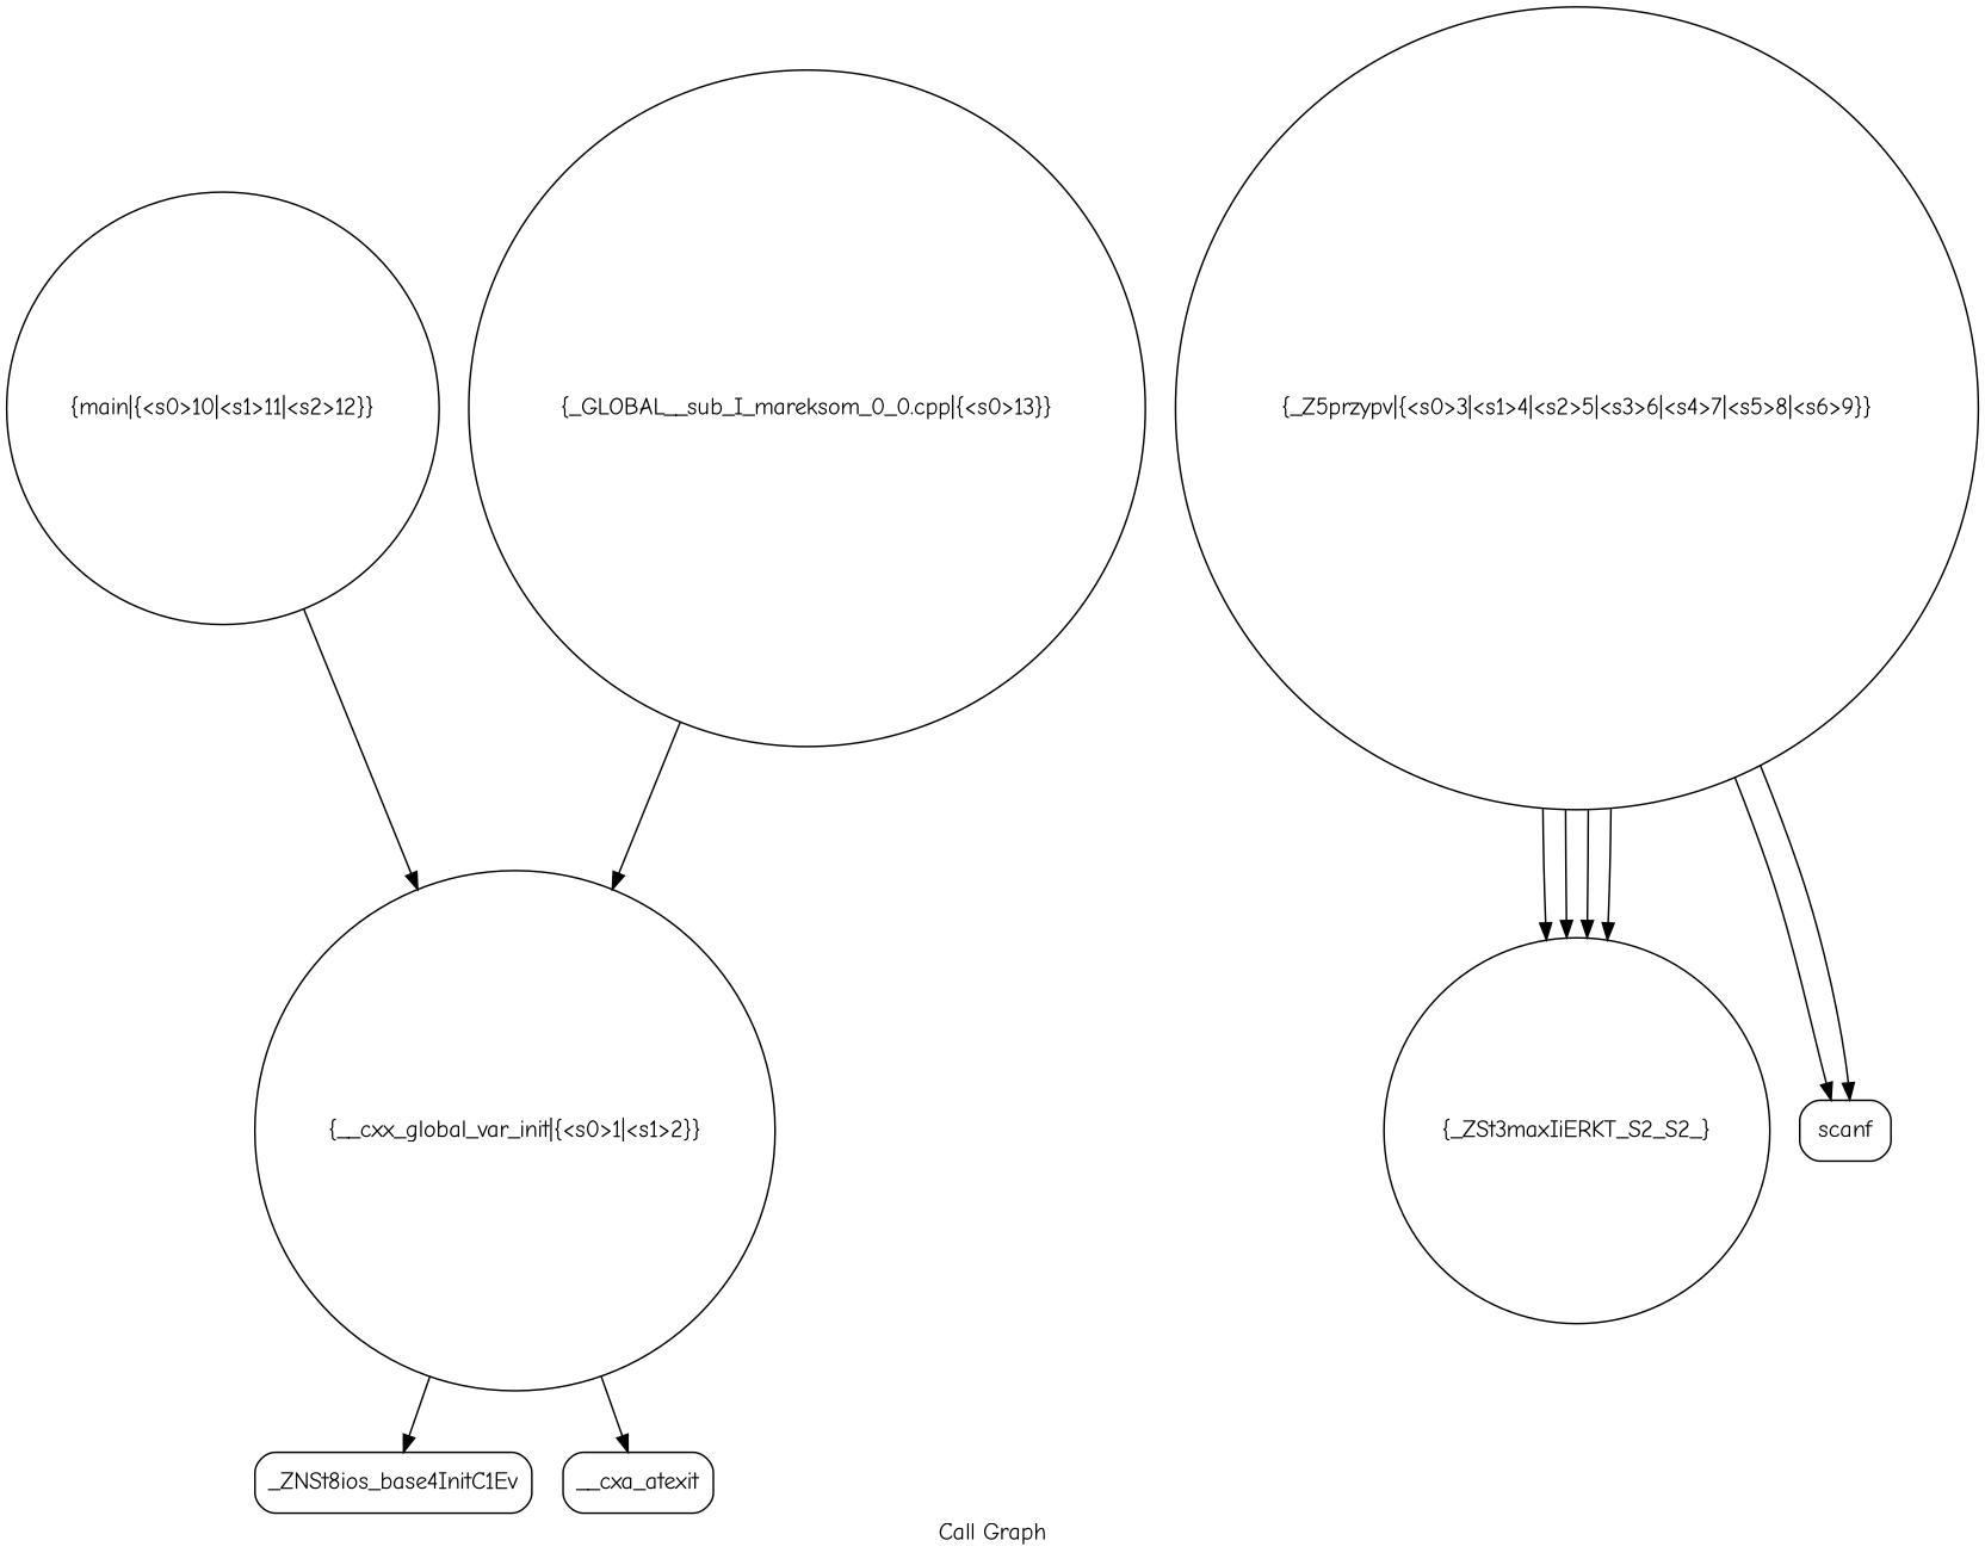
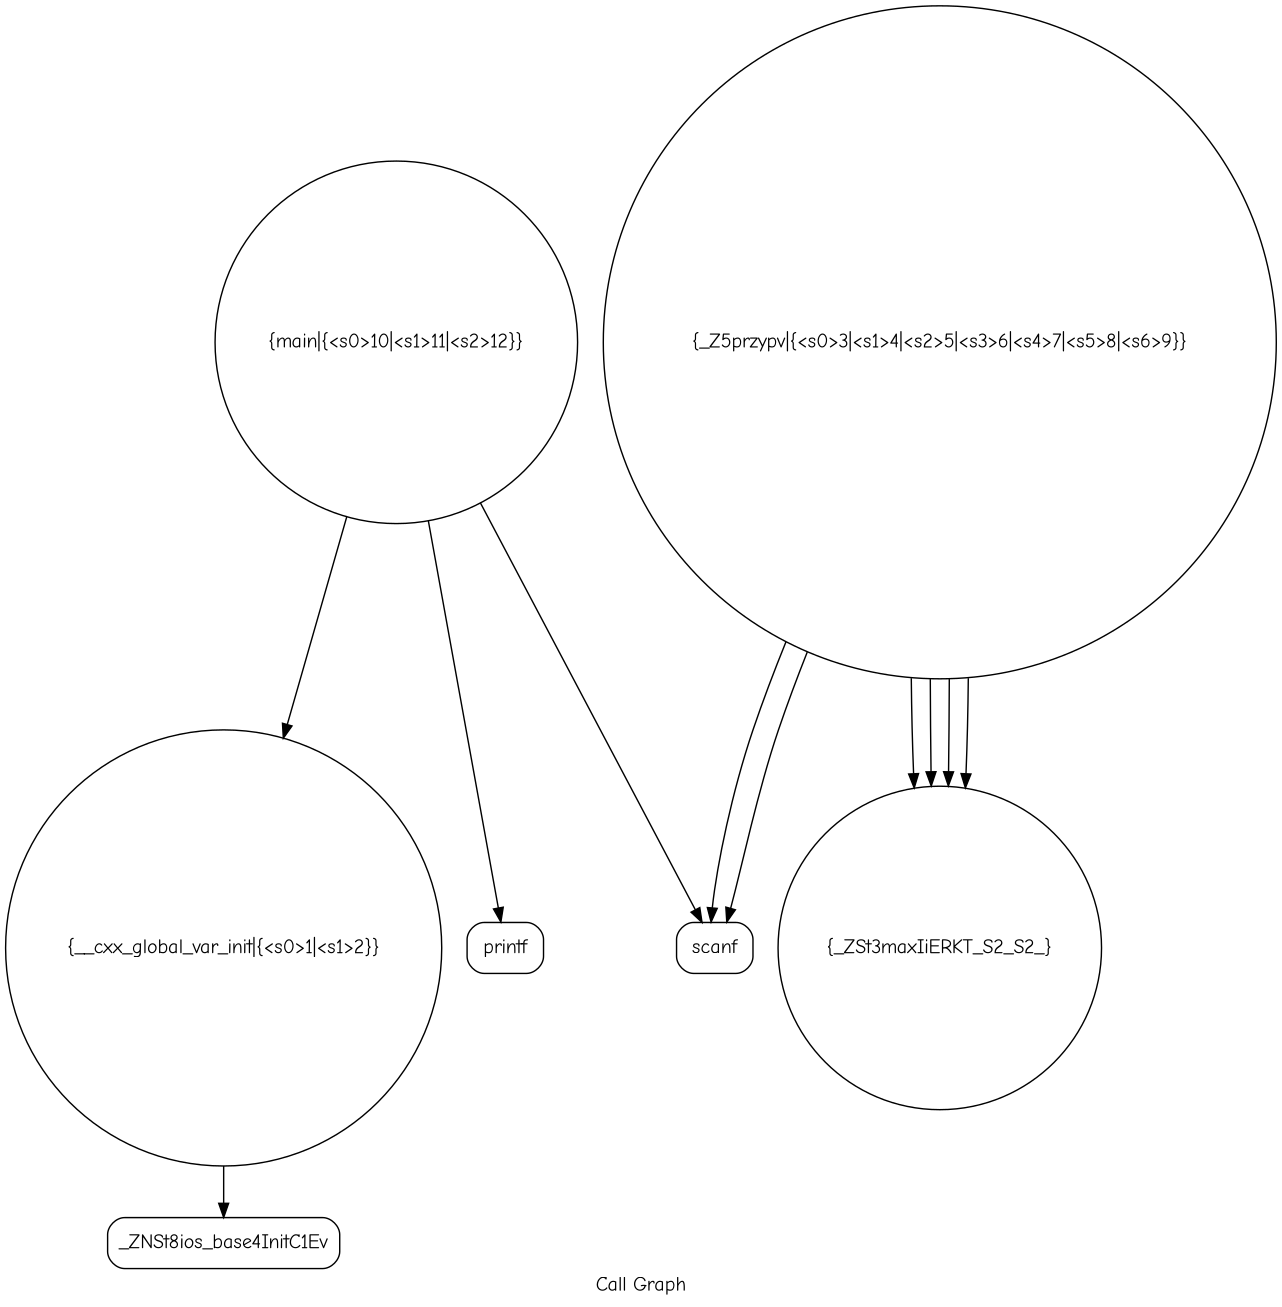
  digraph {
    fontname="Comic Neue"
    label="Call Graph"
    node [fontname="Comic Neue" shape=circle]
    edge [color=black fontname="Comic Neue" tailport=s0]
    n1 [label="{__cxx_global_var_init|{<s0>1|<s1>2}}"]
    n2 [label="{_ZNSt8ios_base4InitC1Ev}" shape=Mrecord]
-   n3 [label="{__cxa_atexit}" shape=Mrecord]
    n4 [label="{_ZSt3maxIiERKT_S2_S2_}"]
+   n5 [label="{printf}" shape=Mrecord]
    n6 [label="{_Z5przypv|{<s0>3|<s1>4|<s2>5|<s3>6|<s4>7|<s5>8|<s6>9}}"]
    n7 [label="{scanf}" shape=Mrecord]
    n8 [label="{main|{<s0>10|<s1>11|<s2>12}}"]
-   n9 [label="{_GLOBAL__sub_I_mareksom_0_0.cpp|{<s0>13}}"]
    n1 -> n2
-   n1 -> n3 [tailport=s1]
    n6 -> n4 [tailport=s3]
    n6 -> n4 [tailport=s4]
    n6 -> n4 [tailport=s5]
    n6 -> n4 [tailport=s6]
    n6 -> n7 [tailport=s1]
    n6 -> n7 [tailport=s2]
    n8 -> n1 [tailport=s1]
-   n9 -> n1
+   n8 -> n5 [tailport=s2]
+   n8 -> n7
  }
